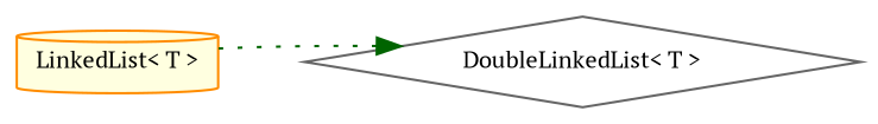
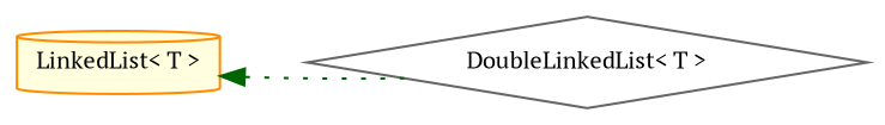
  digraph {
    rankdir=LR
    fontname="PT Serif"
    node [fontname="PT Serif" fontsize=10 style=filled]
    n1 [color=darkorange fillcolor=lightyellow height=0.2 label="LinkedList\< T \>" shape=cylinder width=0.4]
    n2 [color=gray40 fillcolor=white height=0.2 label="DoubleLinkedList\< T \>" shape=diamond width=0.4]
-   n2 -> n1 [color=darkgreen dir=back fontname="PT Serif" fontsize=10 labelfontname=Helvetica labelfontsize=10 style=dotted]
+   n1 -> n2 [color=darkgreen dir=back fontname="PT Serif" fontsize=10 labelfontname=Helvetica labelfontsize=10 style=dotted]
  }
